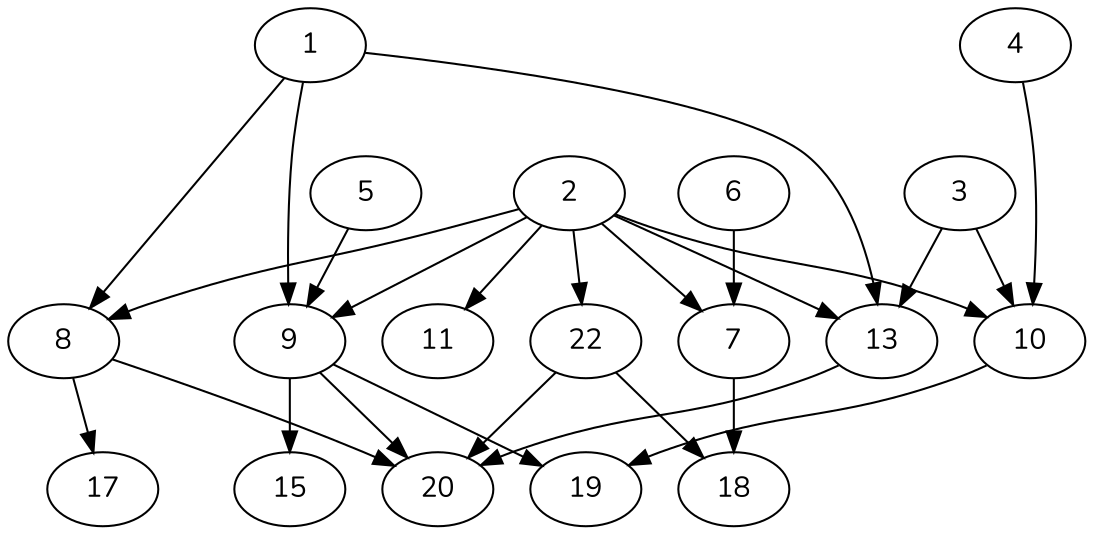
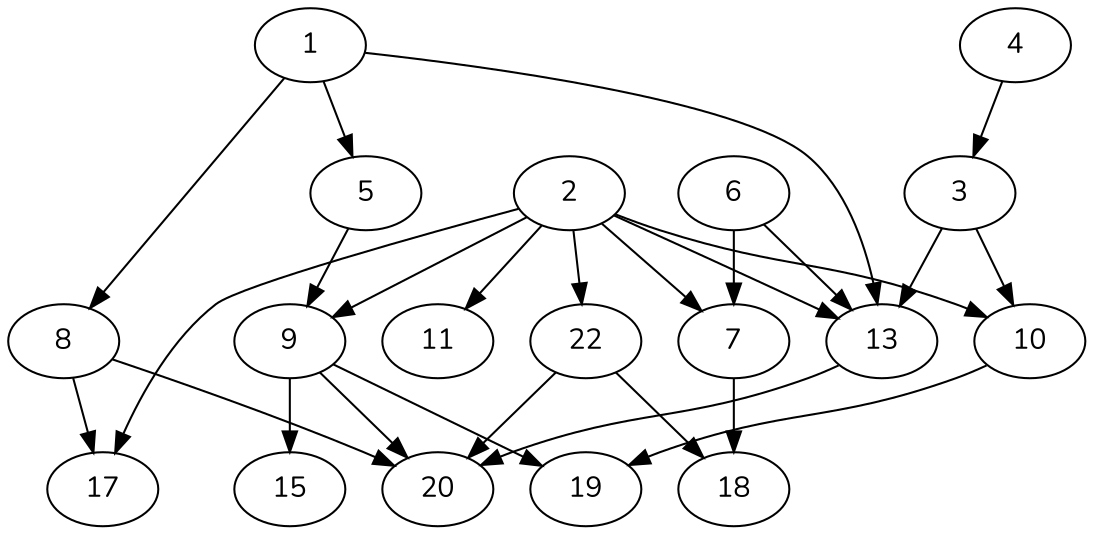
  digraph {
    fontname=Nunito
    node [alpha=0.04 fontname=Nunito]
    edge [fontname=Nunito]
    1 [alpha=0.20 expect_size=20329472]
    8 [expect_size=8445952]
    9 [alpha=0.11 expect_size=20947968]
    13 [alpha=0.17 expect_size=24393728]
    17 [expect_size=45379584]
    20 [alpha=0.08 expect_size=34385920]
    19 [alpha=0.16 expect_size=7799808]
    15 [alpha=0.07 expect_size=50391040]
    18 [alpha=0.16 expect_size=45878272]
    2 [alpha=0.17 expect_size=37208064]
    7 [alpha=0.00 expect_size=19987456]
    10 [alpha=0.08 expect_size=46860288]
    11 [alpha=0.07 expect_size=31993856]
    n14 [alpha=0.20 expect_size=31668224 label=22]
    3 [alpha=0.00 expect_size=27352064]
    4 [alpha=0.11 expect_size=51773440]
    5 [expect_size=44626944]
    6 [alpha=0.14 expect_size=19525632]
    1 -> 8
-   1 -> 9
+   1 -> 5
    1 -> 13
    8 -> 17
    8 -> 20
    9 -> 20
    9 -> 19
    9 -> 15
    13 -> 20
-   2 -> 8
+   2 -> 17
    2 -> 9
    2 -> 13
    2 -> 7
    2 -> 10
    2 -> 11
    2 -> n14
    7 -> 18
    10 -> 19
    n14 -> 20
    n14 -> 18
    3 -> 13
    3 -> 10
-   4 -> 10
+   4 -> 3
    5 -> 9
+   6 -> 13
    6 -> 7
  }
